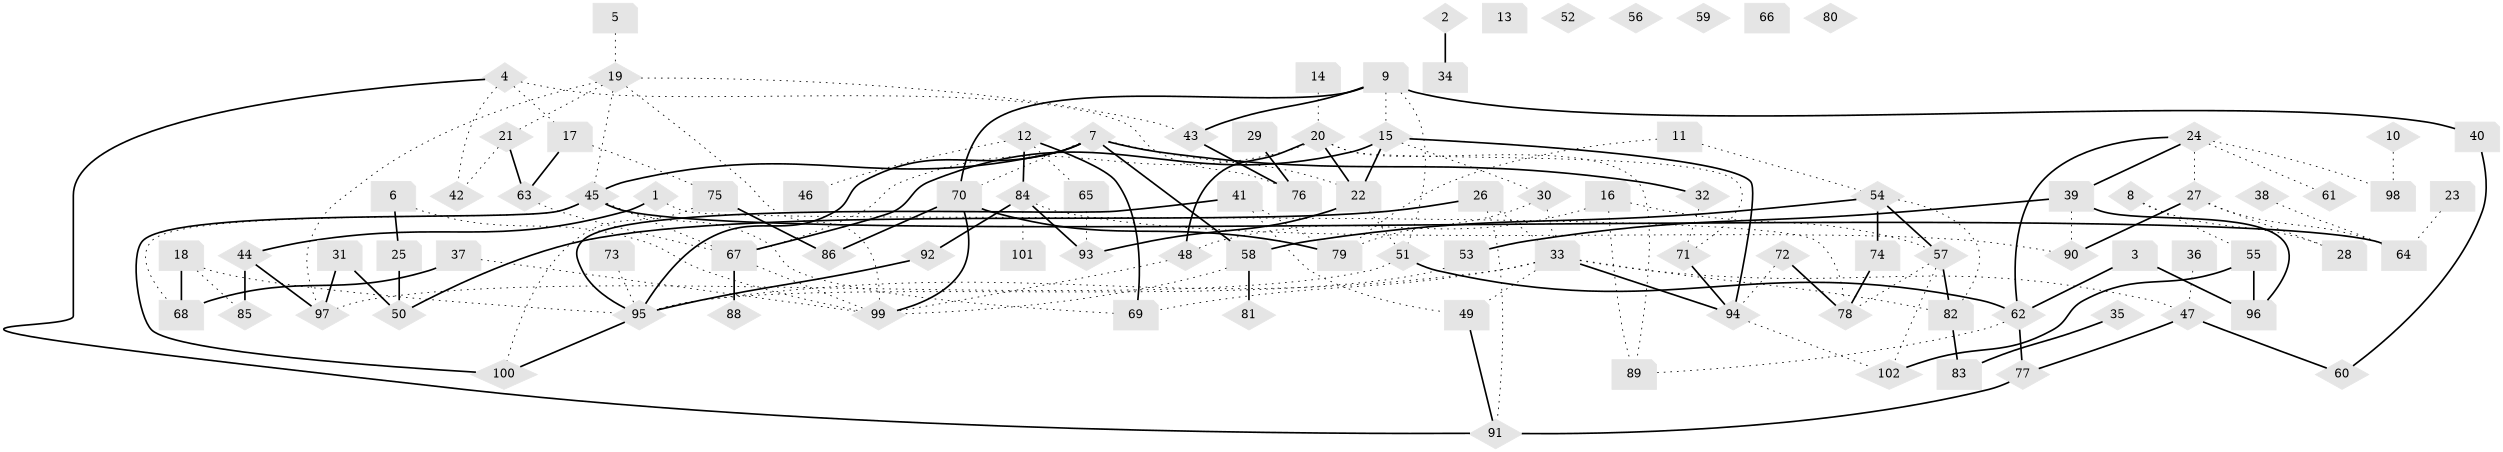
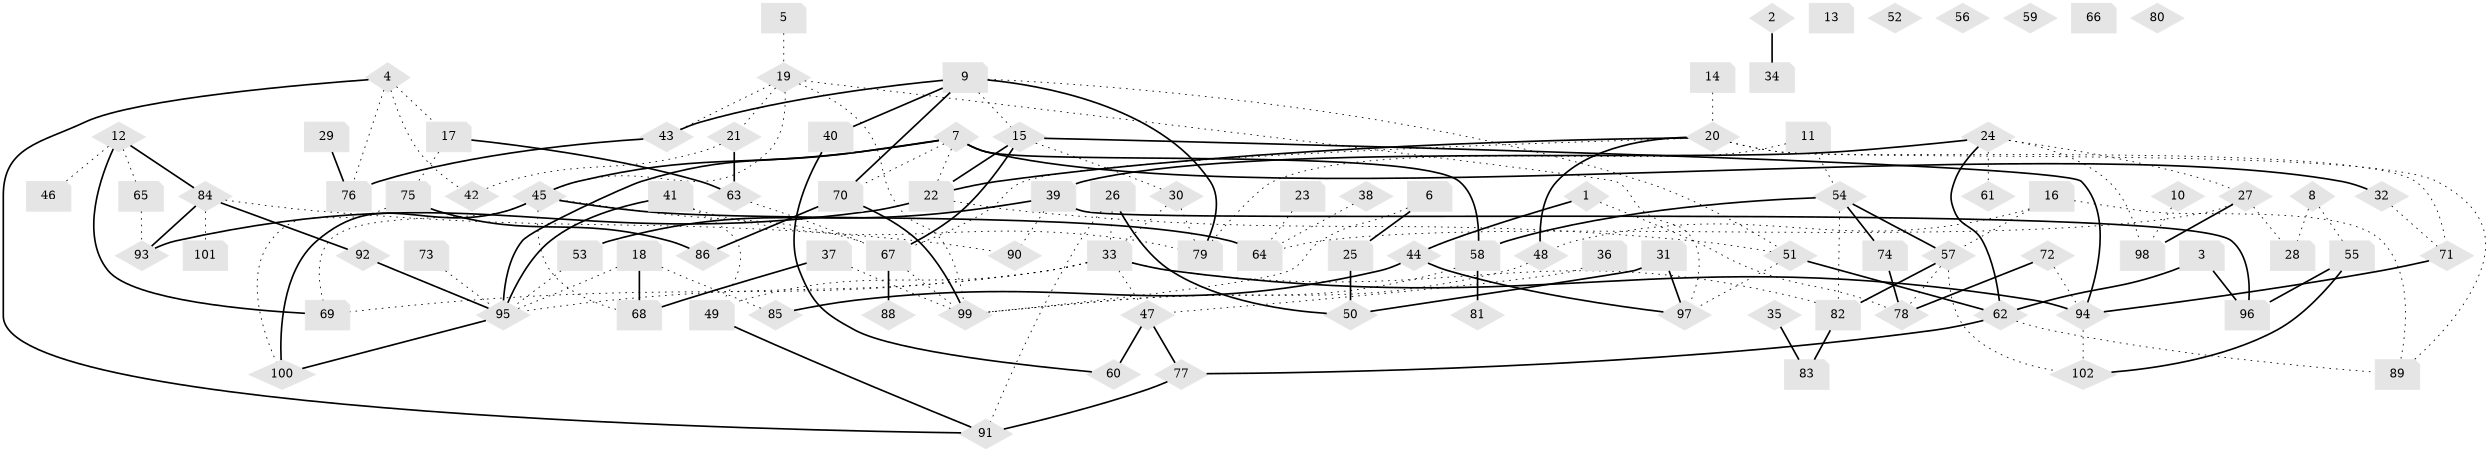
  graph {
    node [color=gray90 shape=diamond style=filled]
    edge [style=dotted]
    1
    44
    78
    85
    97
    34 [shape=note]
    2
    3 [shape=note]
    62
    96 [shape=note]
    89 [shape=note]
    77
    17 [shape=note]
    4
    42
    76 [shape=note]
    91
    63
    75 [shape=note]
    5 [shape=note]
    19
    99
    45
    43
    21
    6 [shape=note]
    25 [shape=note]
    50
    22 [shape=note]
    7
    32
    58 [shape=note]
    70 [shape=note]
    95
    51
    93
    71
    69 [shape=note]
    67 [shape=note]
    68 [shape=note]
    64 [shape=note]
    100
    81
    86
    28 [shape=note]
    8
    55 [shape=note]
    102
    9 [shape=note]
    15
    40 [shape=note]
    79 [shape=note]
    30
    94
    60
    98 [shape=note]
    10
    11 [shape=note]
    54
    57
    82 [shape=note]
    74 [shape=note]
    46 [shape=note]
    12
    65 [shape=note]
    84
    90
    92
    101 [shape=note]
    13 [shape=note]
    14 [shape=note]
    20
    48
    33 [shape=note]
    88
    16 [shape=note]
    18 [shape=note]
    23 [shape=note]
    24
    27
    39 [shape=note]
    61
    53 [shape=note]
    26 [shape=note]
    47
    49 [shape=note]
    29 [shape=note]
    31 [shape=note]
    83 [shape=note]
    35
    36 [shape=note]
    37 [shape=note]
    38
    41 [shape=note]
    52
    56
    59
    66 [shape=note]
    72
    73 [shape=note]
    80
    1 -- 44 [style=bold]
    1 -- 78
    44 -- 85 [style=bold]
    44 -- 97 [style=bold]
    2 -- 34 [style=bold]
    3 -- 62 [style=bold]
    3 -- 96 [style=bold]
    62 -- 89
    62 -- 77 [style=bold]
    77 -- 91 [style=bold]
    17 -- 63 [style=bold]
    17 -- 75
    4 -- 17
    4 -- 42
    4 -- 76
    4 -- 91 [style=bold]
    63 -- 67
    75 -- 100
    75 -- 86 [style=bold]
    5 -- 19
    19 -- 97
    19 -- 99
    19 -- 45
    19 -- 43
    19 -- 21
    45 -- 69
    45 -- 67
    45 -- 68
    45 -- 64 [style=bold]
    45 -- 100 [style=bold]
    43 -- 76 [style=bold]
    21 -- 42
    21 -- 63 [style=bold]
    6 -- 99
    6 -- 25 [style=bold]
    25 -- 50 [style=bold]
    22 -- 51
    22 -- 93 [style=bold]
    7 -- 45 [style=bold]
    7 -- 22
    7 -- 32 [style=bold]
    7 -- 58 [style=bold]
    7 -- 70
    7 -- 95 [style=bold]
    32 -- 71
    58 -- 99
    58 -- 81 [style=bold]
    70 -- 99 [style=bold]
    70 -- 86 [style=bold]
    95 -- 100 [style=bold]
    51 -- 97
    51 -- 62 [style=bold]
    71 -- 94 [style=bold]
    67 -- 99
    67 -- 88 [style=bold]
    8 -- 28
    8 -- 55
    55 -- 96 [style=bold]
    55 -- 102 [style=bold]
    9 -- 43 [style=bold]
    9 -- 70 [style=bold]
    9 -- 51
    9 -- 15
    9 -- 40 [style=bold]
-   70 -- 79 [style=bold]
+   9 -- 79 [style=bold]
    15 -- 22 [style=bold]
    15 -- 67 [style=bold]
    15 -- 30
    15 -- 94 [style=bold]
    40 -- 60 [style=bold]
    30 -- 79
    30 -- 33
    94 -- 102
    10 -- 98
    11 -- 79
    11 -- 54
    54 -- 58 [style=bold]
    54 -- 57 [style=bold]
    54 -- 82
    54 -- 74 [style=bold]
    57 -- 78
    57 -- 102
    57 -- 82 [style=bold]
    82 -- 83 [style=bold]
    74 -- 78 [style=bold]
    12 -- 69 [style=bold]
    12 -- 46
    12 -- 65
    12 -- 84 [style=bold]
    65 -- 93
    84 -- 93 [style=bold]
    84 -- 90
    84 -- 92 [style=bold]
    84 -- 101
    92 -- 95 [style=bold]
    14 -- 20
    20 -- 89
    20 -- 22 [style=bold]
    20 -- 71
    20 -- 67
    20 -- 48 [style=bold]
    48 -- 99
    33 -- 95
    33 -- 69
    33 -- 94 [style=bold]
    33 -- 82
    33 -- 47
    33 -- 49
    16 -- 89
    16 -- 57
    16 -- 48
    18 -- 85
    18 -- 95
    18 -- 68 [style=bold]
    23 -- 64
    24 -- 62 [style=bold]
    24 -- 98
    24 -- 27
    24 -- 39 [style=bold]
    24 -- 61
    27 -- 64
    27 -- 28
-   27 -- 90 [style=bold]
+   27 -- 98 [style=bold]
    39 -- 96 [style=bold]
    39 -- 90
    39 -- 53 [style=bold]
    53 -- 95
    26 -- 91
    26 -- 50 [style=bold]
    26 -- 33
    47 -- 77 [style=bold]
    47 -- 60 [style=bold]
    49 -- 91 [style=bold]
    29 -- 76 [style=bold]
    31 -- 97 [style=bold]
    31 -- 50 [style=bold]
    35 -- 83 [style=bold]
    36 -- 47
    37 -- 99
    37 -- 68 [style=bold]
    38 -- 64
    41 -- 95 [style=bold]
    41 -- 79
    41 -- 49
    72 -- 78 [style=bold]
    72 -- 94
    73 -- 95
  }
